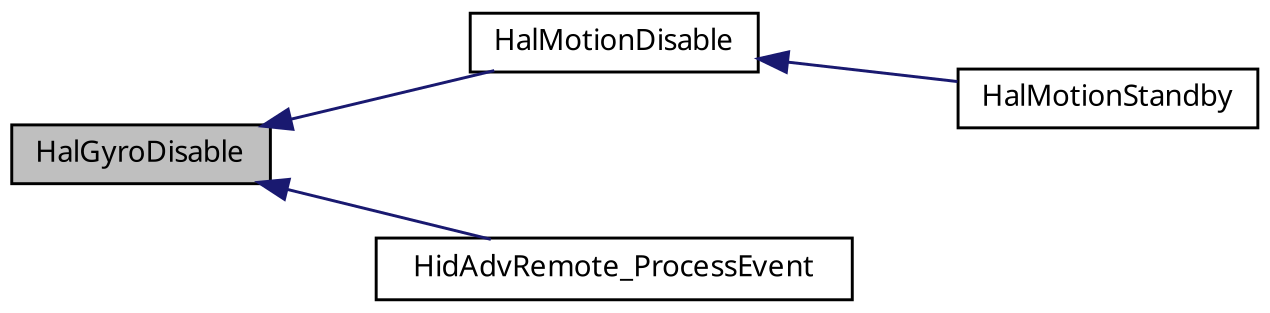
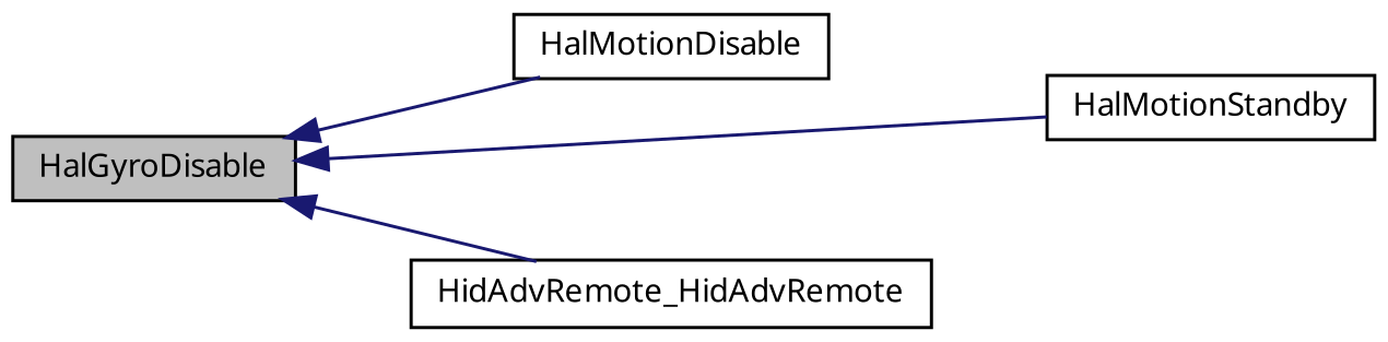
  digraph {
    fontname="Noto Sans"
    rankdir=LR
    node [color=black fillcolor=white fontname="Noto Sans" fontsize=10 shape=record style=filled]
    edge [color=midnightblue dir=back fontname="Noto Sans" fontsize=10 labelfontname=Helvetica labelfontsize=10 style=solid]
    n1 [fillcolor=grey75 fontcolor=black height=0.2 label=HalGyroDisable width=0.4]
    n2 [height=0.2 label=HalMotionDisable width=0.4]
    n3 [height=0.2 label=HalMotionStandby width=0.4]
-   n4 [height=0.2 label=HidAdvRemote_ProcessEvent width=0.4]
+   n4 [height=0.2 label=HidAdvRemote_HidAdvRemote width=0.4]
    n1 -> n2
-   n2 -> n3
+   n1 -> n3
    n1 -> n4
  }
